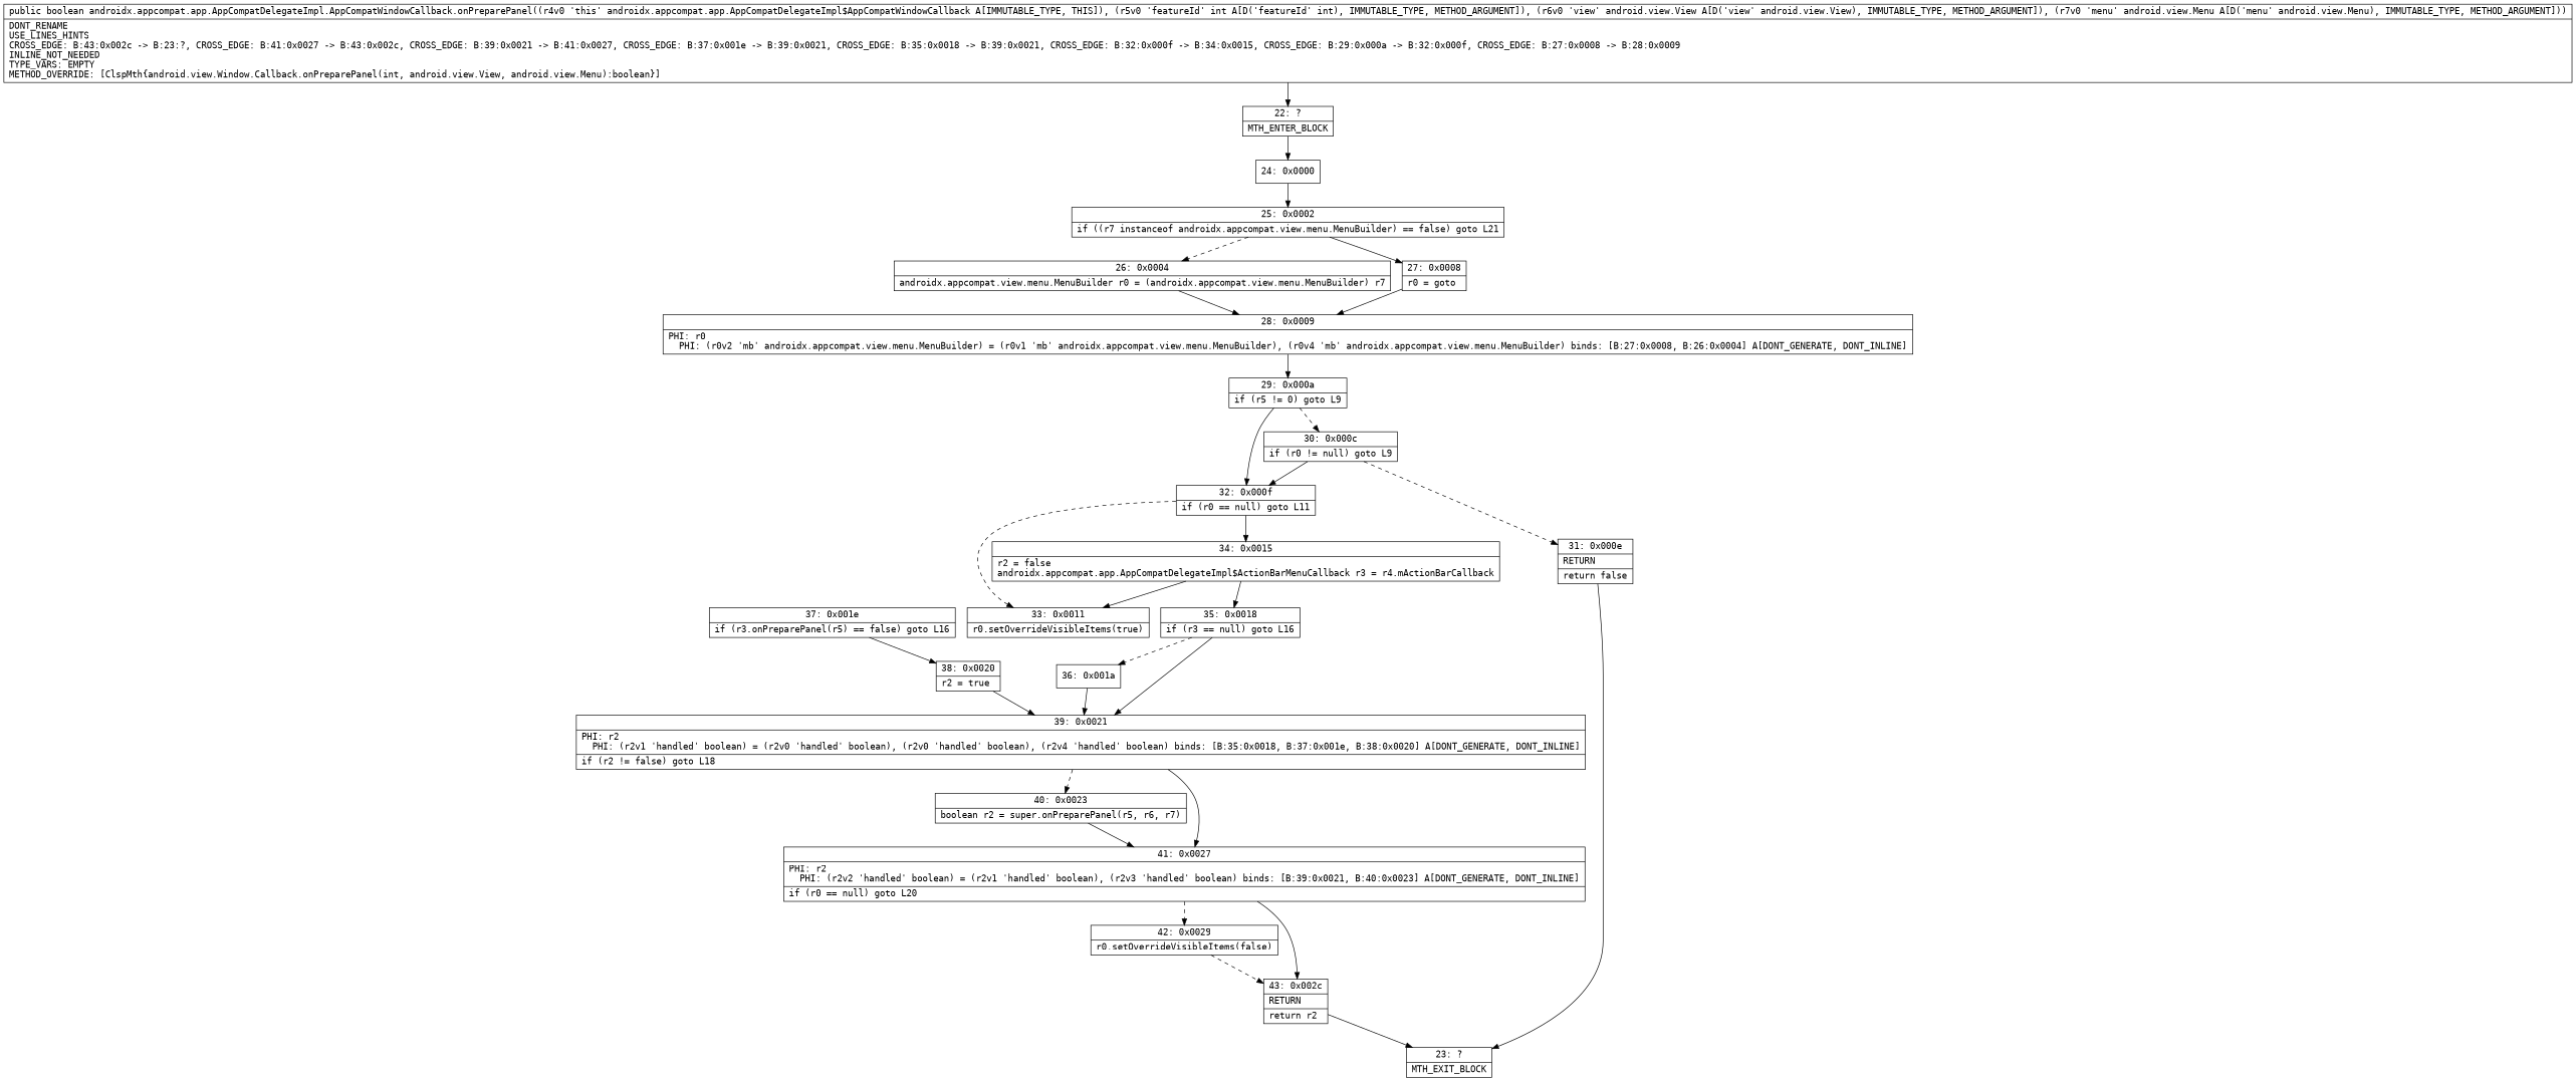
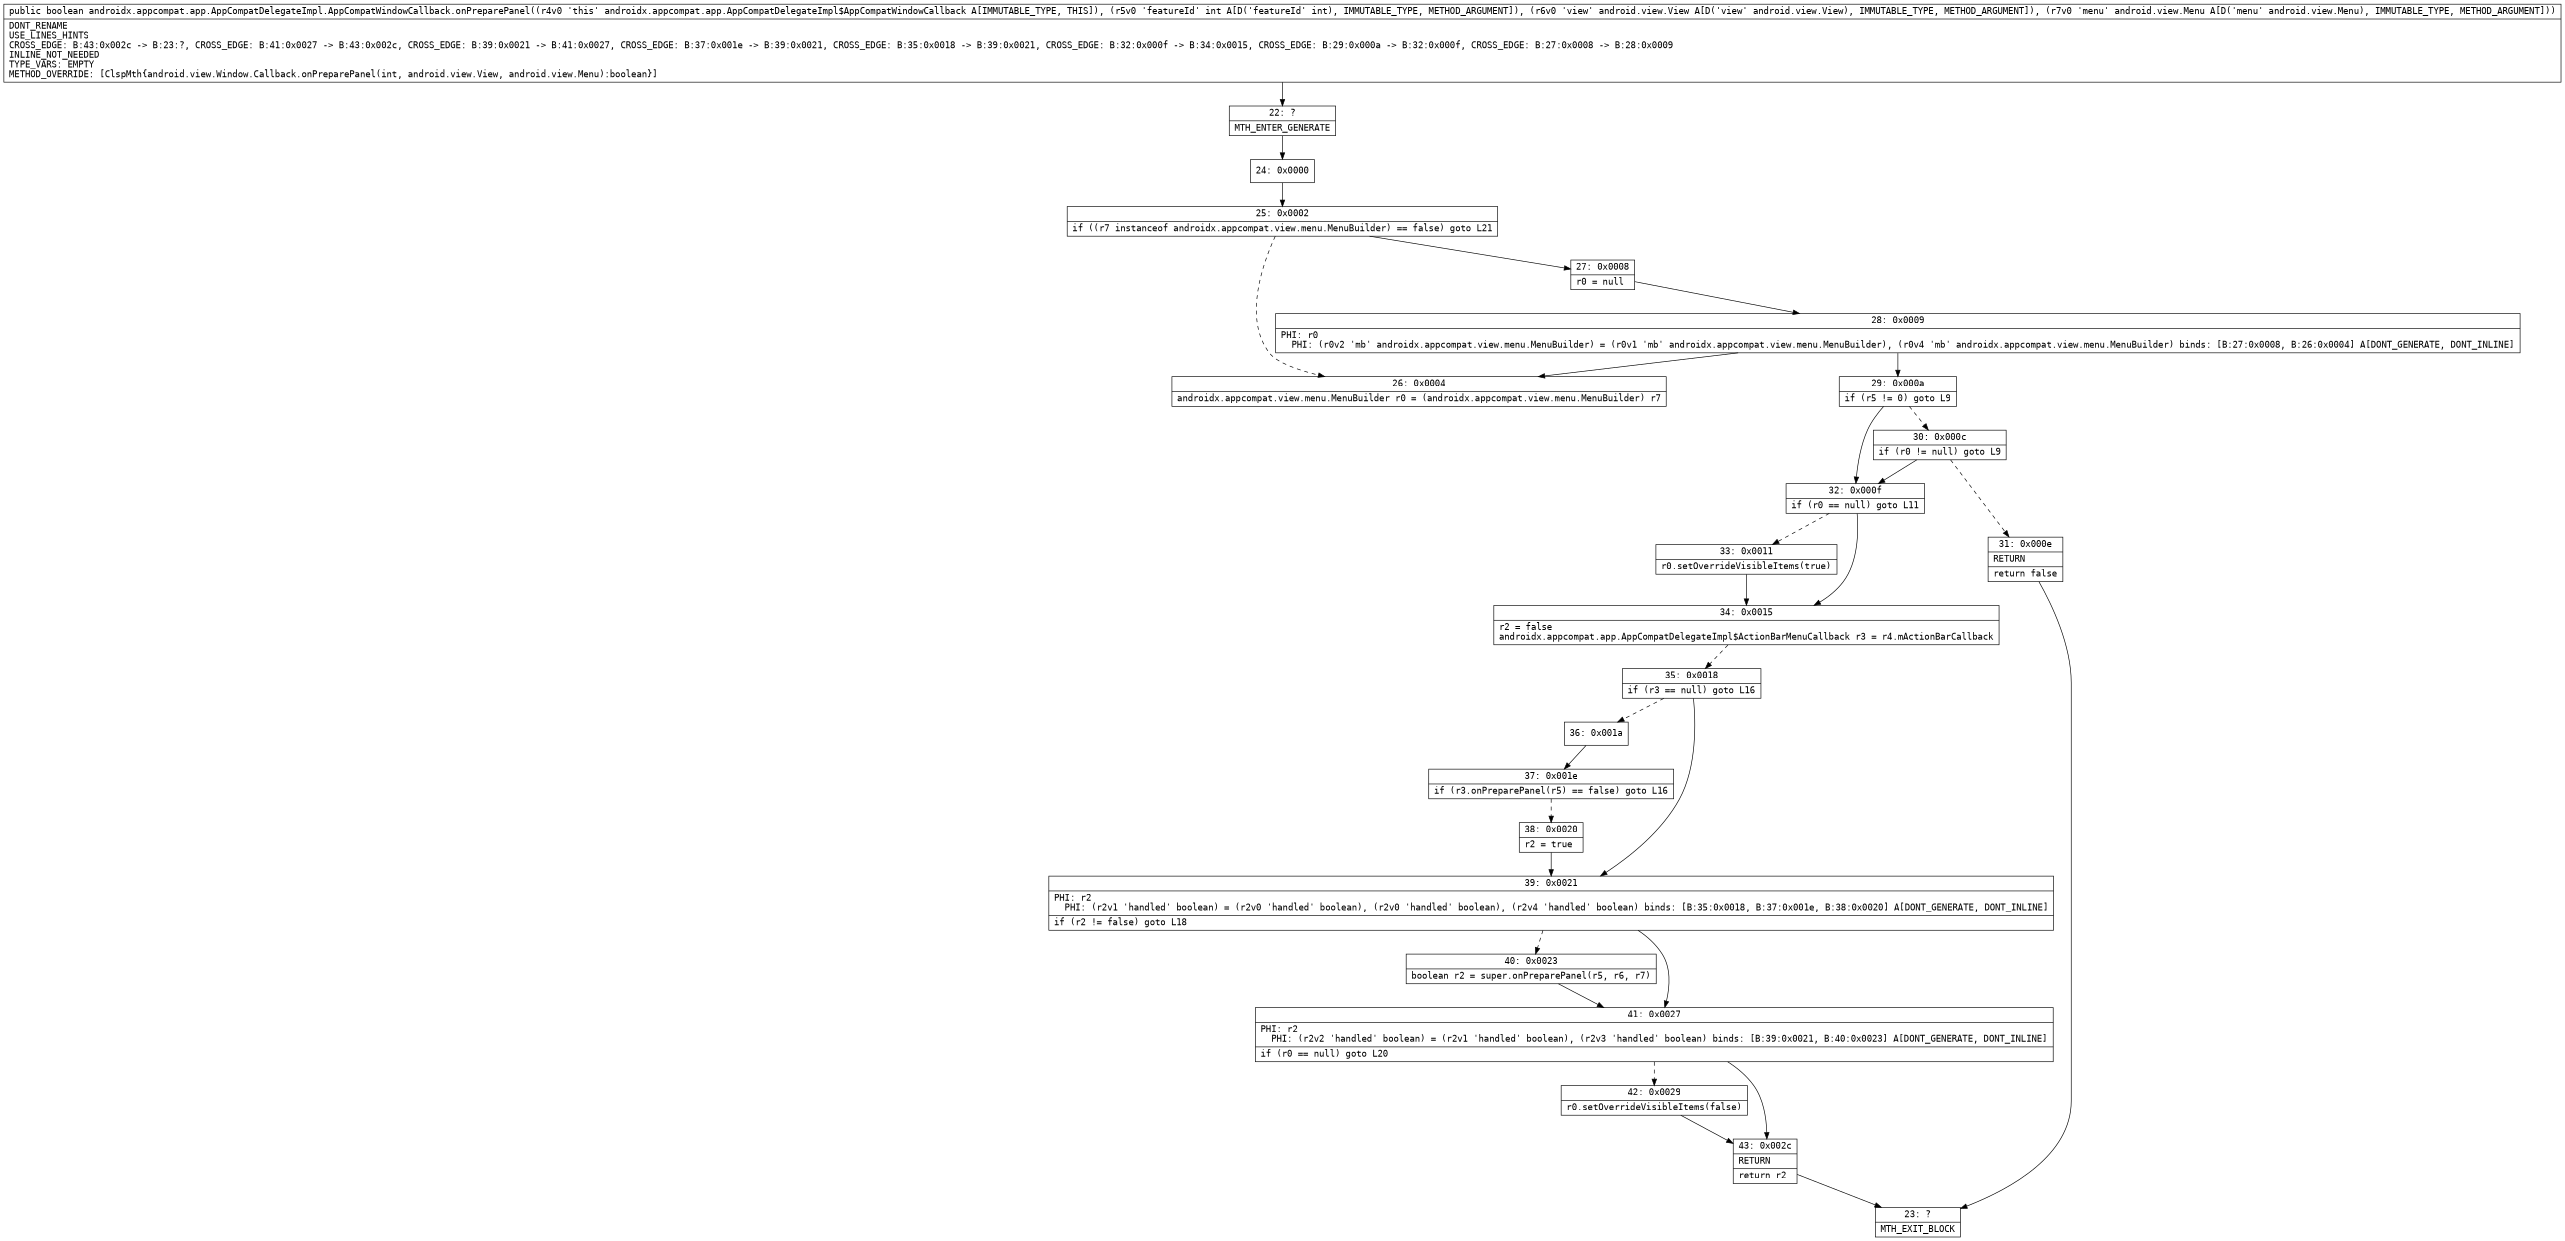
  digraph {
    fontname="DejaVu Sans Mono"
    node [fontname="DejaVu Sans Mono" shape=record]
    edge [fontname="DejaVu Sans Mono"]
-   n1 [label="{22\:\ ?|MTH_ENTER_BLOCK\l}"]
+   n1 [label="{22\:\ ?|MTH_ENTER_GENERATE\l}"]
    n2 [label="{24\:\ 0x0000}"]
    n3 [label="{25\:\ 0x0002|if ((r7 instanceof androidx.appcompat.view.menu.MenuBuilder) == false) goto L21\l}"]
    n4 [label="{26\:\ 0x0004|androidx.appcompat.view.menu.MenuBuilder r0 = (androidx.appcompat.view.menu.MenuBuilder) r7\l}"]
-   n5 [label="{27\:\ 0x0008|r0 = goto\l}"]
+   n5 [label="{27\:\ 0x0008|r0 = null\l}"]
    n6 [label="{28\:\ 0x0009|PHI: r0 \l  PHI: (r0v2 'mb' androidx.appcompat.view.menu.MenuBuilder) = (r0v1 'mb' androidx.appcompat.view.menu.MenuBuilder), (r0v4 'mb' androidx.appcompat.view.menu.MenuBuilder) binds: [B:27:0x0008, B:26:0x0004] A[DONT_GENERATE, DONT_INLINE]\l}"]
    n7 [label="{29\:\ 0x000a|if (r5 != 0) goto L9\l}"]
    n8 [label="{30\:\ 0x000c|if (r0 != null) goto L9\l}"]
    n9 [label="{32\:\ 0x000f|if (r0 == null) goto L11\l}"]
    n10 [label="{31\:\ 0x000e|RETURN\l|return false\l}"]
    n11 [label="{33\:\ 0x0011|r0.setOverrideVisibleItems(true)\l}"]
    n12 [label="{34\:\ 0x0015|r2 = false\landroidx.appcompat.app.AppCompatDelegateImpl$ActionBarMenuCallback r3 = r4.mActionBarCallback\l}"]
    n13 [label="{23\:\ ?|MTH_EXIT_BLOCK\l}"]
    n14 [label="{35\:\ 0x0018|if (r3 == null) goto L16\l}"]
    n15 [label="{36\:\ 0x001a}"]
    n16 [label="{39\:\ 0x0021|PHI: r2 \l  PHI: (r2v1 'handled' boolean) = (r2v0 'handled' boolean), (r2v0 'handled' boolean), (r2v4 'handled' boolean) binds: [B:35:0x0018, B:37:0x001e, B:38:0x0020] A[DONT_GENERATE, DONT_INLINE]\l|if (r2 != false) goto L18\l}"]
    n17 [label="{37\:\ 0x001e|if (r3.onPreparePanel(r5) == false) goto L16\l}"]
    n18 [label="{40\:\ 0x0023|boolean r2 = super.onPreparePanel(r5, r6, r7)\l}"]
    n19 [label="{41\:\ 0x0027|PHI: r2 \l  PHI: (r2v2 'handled' boolean) = (r2v1 'handled' boolean), (r2v3 'handled' boolean) binds: [B:39:0x0021, B:40:0x0023] A[DONT_GENERATE, DONT_INLINE]\l|if (r0 == null) goto L20\l}"]
    n20 [label="{38\:\ 0x0020|r2 = true\l}"]
    n21 [label="{42\:\ 0x0029|r0.setOverrideVisibleItems(false)\l}"]
    n22 [label="{43\:\ 0x002c|RETURN\l|return r2\l}"]
    n23 [label="{public boolean androidx.appcompat.app.AppCompatDelegateImpl.AppCompatWindowCallback.onPreparePanel((r4v0 'this' androidx.appcompat.app.AppCompatDelegateImpl$AppCompatWindowCallback A[IMMUTABLE_TYPE, THIS]), (r5v0 'featureId' int A[D('featureId' int), IMMUTABLE_TYPE, METHOD_ARGUMENT]), (r6v0 'view' android.view.View A[D('view' android.view.View), IMMUTABLE_TYPE, METHOD_ARGUMENT]), (r7v0 'menu' android.view.Menu A[D('menu' android.view.Menu), IMMUTABLE_TYPE, METHOD_ARGUMENT]))  | DONT_RENAME\lUSE_LINES_HINTS\lCROSS_EDGE: B:43:0x002c \-\> B:23:?, CROSS_EDGE: B:41:0x0027 \-\> B:43:0x002c, CROSS_EDGE: B:39:0x0021 \-\> B:41:0x0027, CROSS_EDGE: B:37:0x001e \-\> B:39:0x0021, CROSS_EDGE: B:35:0x0018 \-\> B:39:0x0021, CROSS_EDGE: B:32:0x000f \-\> B:34:0x0015, CROSS_EDGE: B:29:0x000a \-\> B:32:0x000f, CROSS_EDGE: B:27:0x0008 \-\> B:28:0x0009\lINLINE_NOT_NEEDED\lTYPE_VARS: EMPTY\lMETHOD_OVERRIDE: [ClspMth\{android.view.Window.Callback.onPreparePanel(int, android.view.View, android.view.Menu):boolean\}]\l}"]
    n1 -> n2
    n2 -> n3
    n3 -> n4 [style=dashed]
    n3 -> n5
-   n4 -> n6
+   n6 -> n4
    n5 -> n6
    n6 -> n7
    n7 -> n8 [style=dashed]
    n7 -> n9
    n8 -> n9
    n8 -> n10 [style=dashed]
    n9 -> n11 [style=dashed]
    n9 -> n12
    n10 -> n13
-   n12 -> n11
-   n12 -> n14
+   n11 -> n12
+   n12 -> n14 [style=dashed]
    n14 -> n15 [style=dashed]
    n14 -> n16
-   n15 -> n16
+   n15 -> n17
    n16 -> n18 [style=dashed]
    n16 -> n19
-   n17 -> n20 [style=solid]
+   n17 -> n20 [style=dashed]
    n18 -> n19
    n19 -> n21 [style=dashed]
    n19 -> n22
    n20 -> n16
-   n21 -> n22 [style=dashed]
+   n21 -> n22
    n22 -> n13
    n23 -> n1
  }
